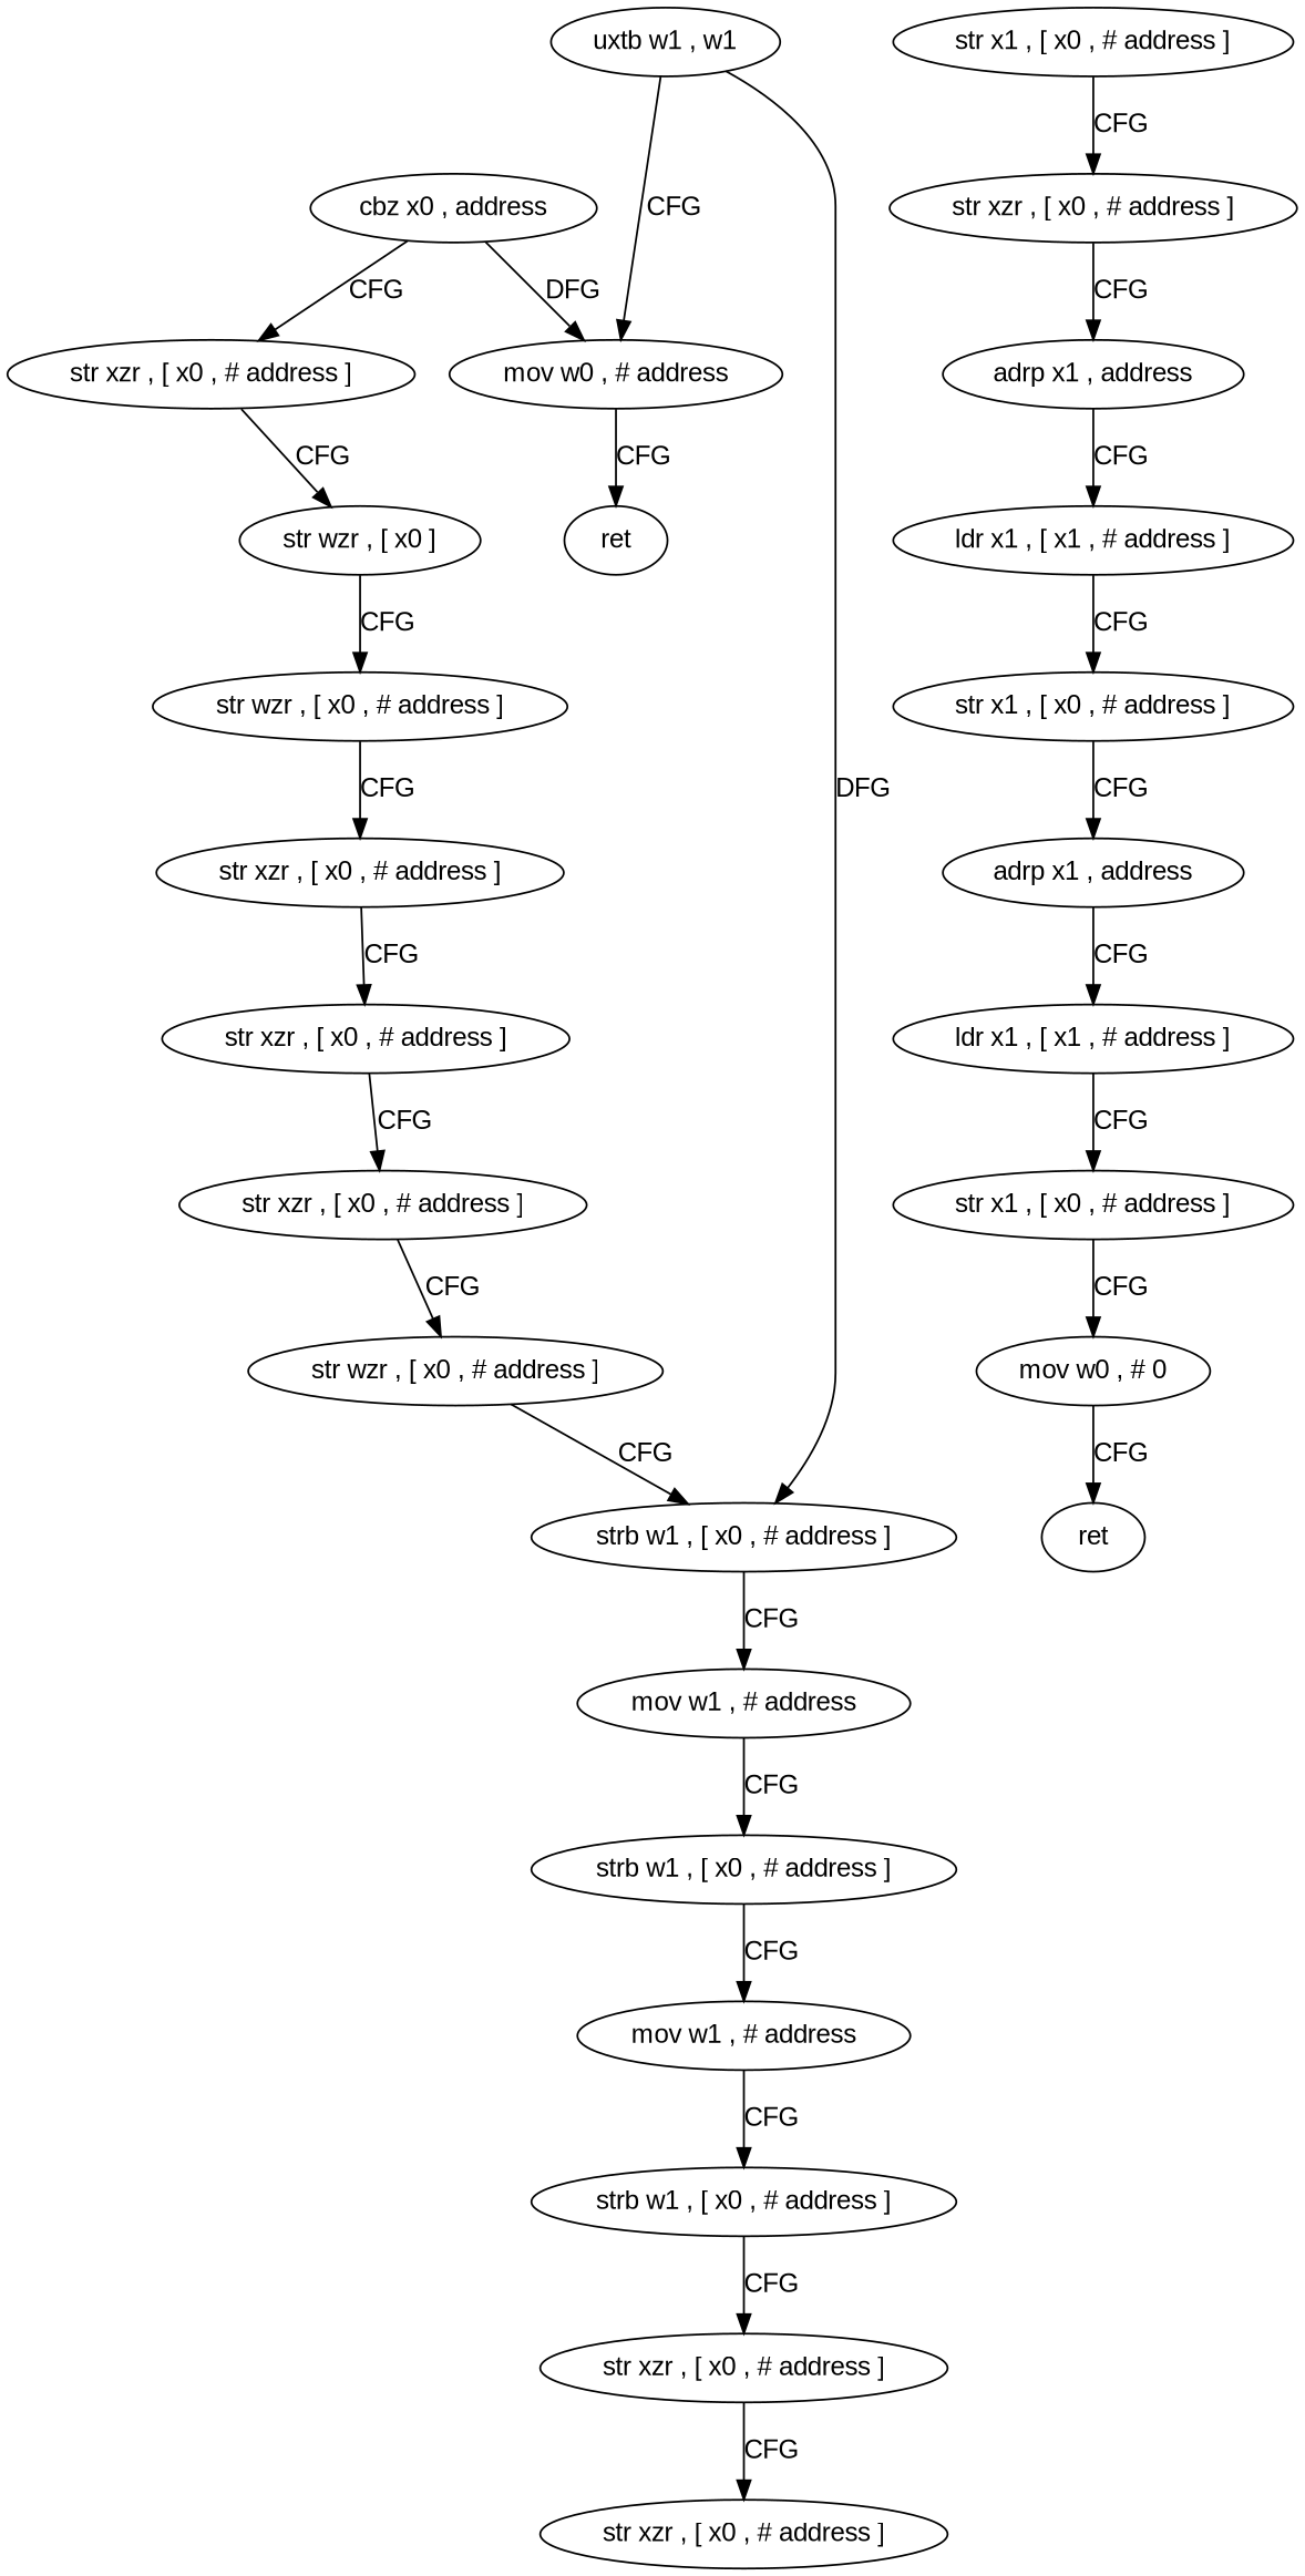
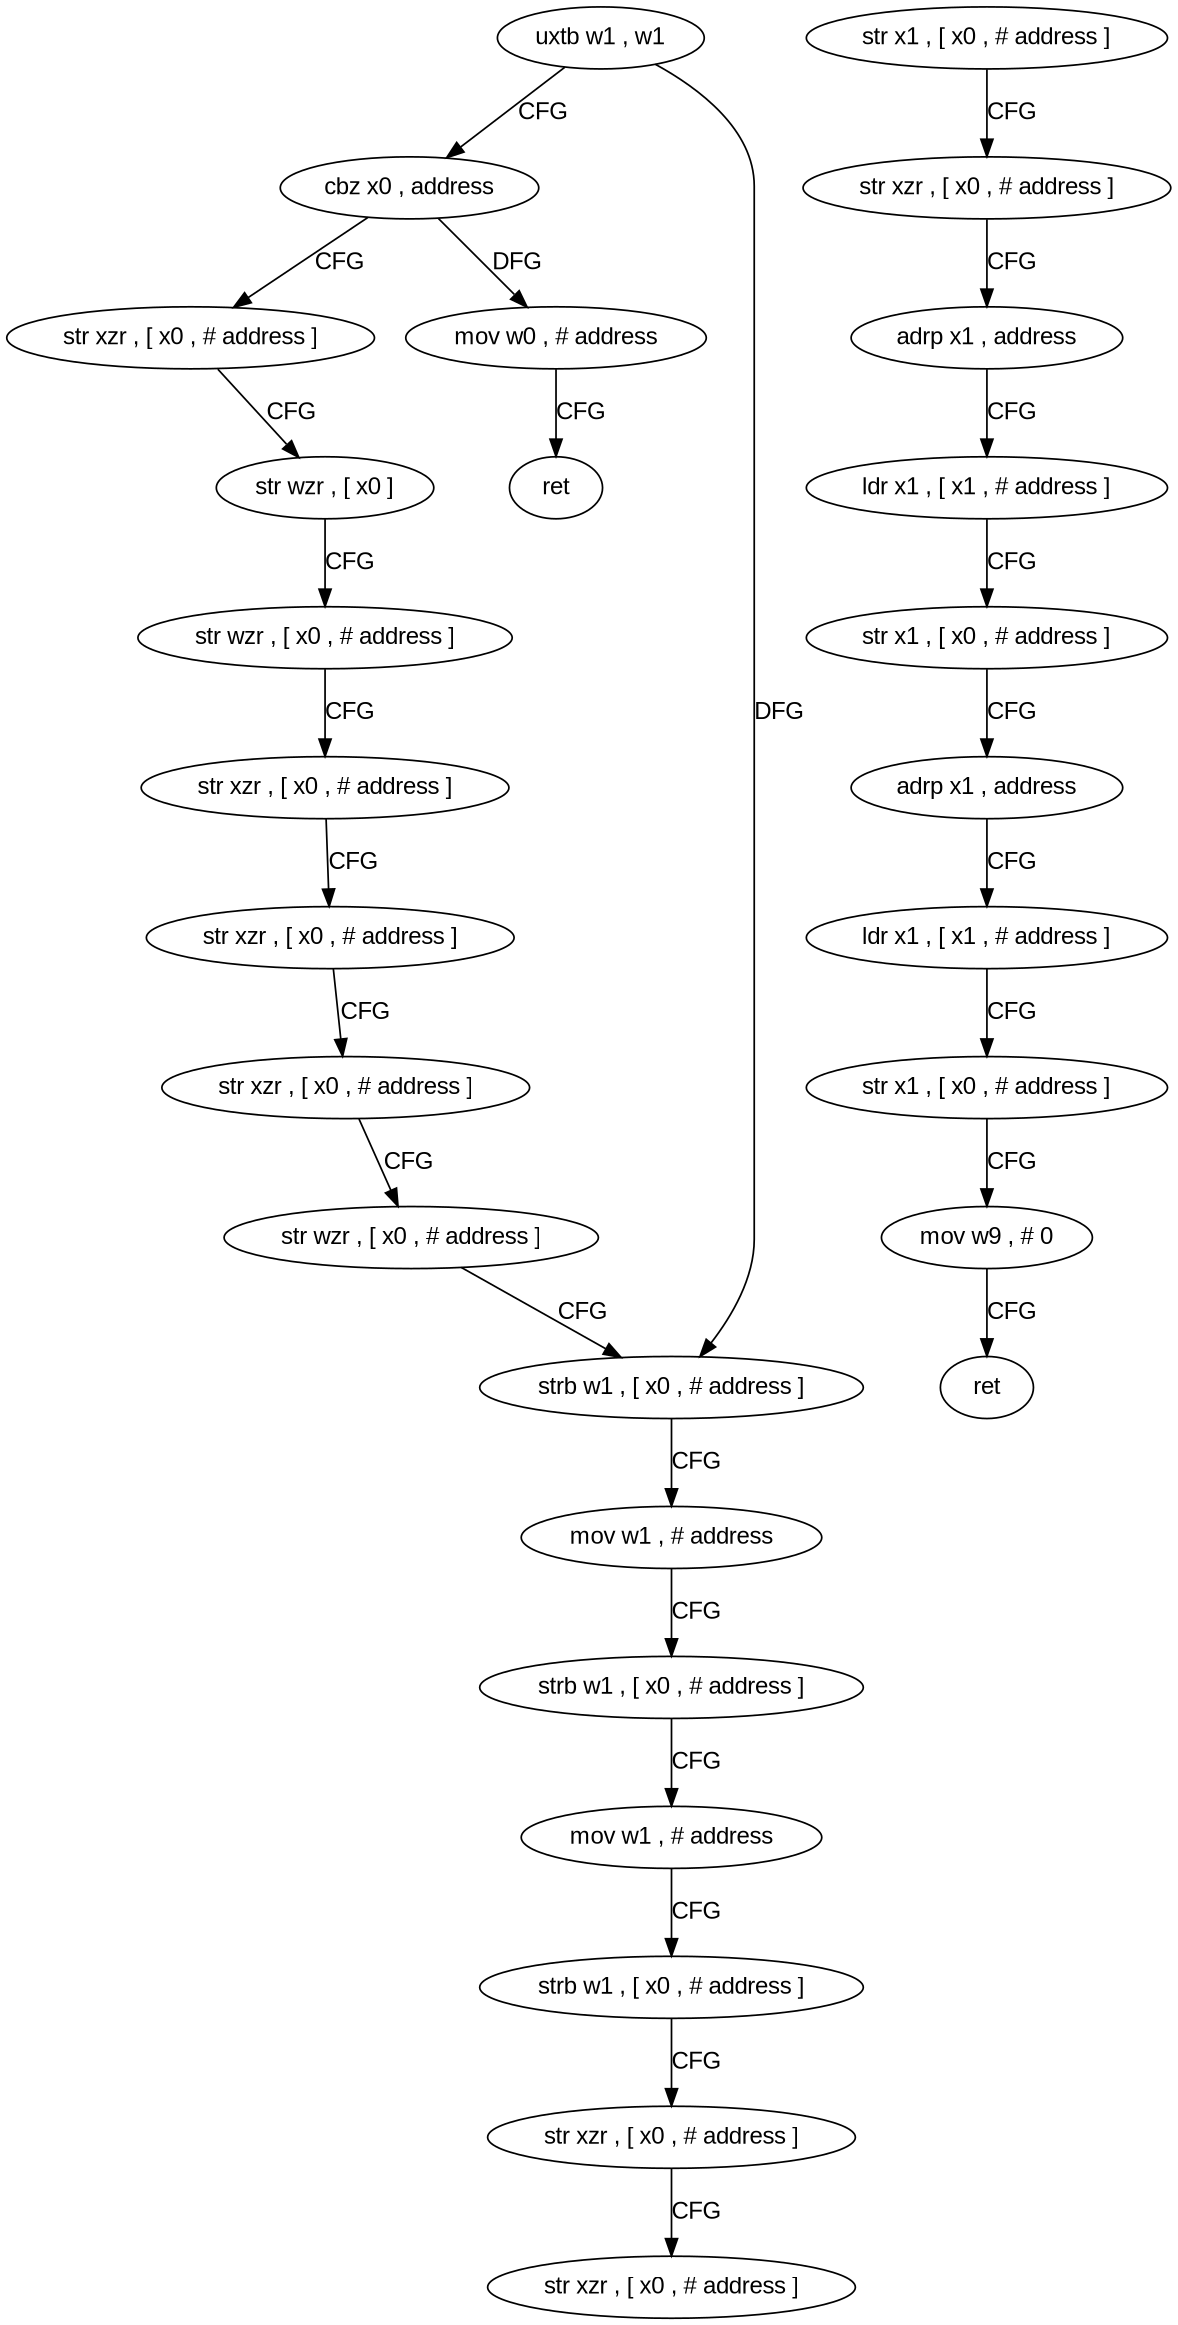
  digraph {
    fontname="Liberation Sans"
    node [fontname="Liberation Sans"]
    edge [fontname="Liberation Sans"]
    n1 [label="uxtb w1 , w1"]
    n2 [label="cbz x0 , address"]
    n3 [label="strb w1 , [ x0 , # address ]"]
    n4 [label="mov w0 , # address"]
    n5 [label="str xzr , [ x0 , # address ]"]
    n6 [label="mov w1 , # address"]
    n7 [label=ret]
    n8 [label="str wzr , [ x0 ]"]
    n9 [label="str wzr , [ x0 , # address ]"]
    n10 [label="str xzr , [ x0 , # address ]"]
    n11 [label="str xzr , [ x0 , # address ]"]
    n12 [label="str xzr , [ x0 , # address ]"]
    n13 [label="str wzr , [ x0 , # address ]"]
    n14 [label="strb w1 , [ x0 , # address ]"]
    n15 [label="mov w1 , # address"]
    n16 [label="strb w1 , [ x0 , # address ]"]
    n17 [label="str xzr , [ x0 , # address ]"]
    n18 [label="str xzr , [ x0 , # address ]"]
    n19 [label="str x1 , [ x0 , # address ]"]
    n20 [label="str xzr , [ x0 , # address ]"]
    n21 [label="adrp x1 , address"]
    n22 [label="ldr x1 , [ x1 , # address ]"]
    n23 [label="str x1 , [ x0 , # address ]"]
    n24 [label="adrp x1 , address"]
    n25 [label="ldr x1 , [ x1 , # address ]"]
    n26 [label="str x1 , [ x0 , # address ]"]
-   n27 [label="mov w0 , # 0"]
+   n27 [label="mov w9 , # 0"]
    n28 [label=ret]
-   n1 -> n4 [label=CFG]
+   n1 -> n2 [label=CFG]
    n1 -> n3 [label=DFG]
    n2 -> n4 [label=DFG]
    n2 -> n5 [label=CFG]
    n3 -> n6 [label=CFG]
    n4 -> n7 [label=CFG]
    n5 -> n8 [label=CFG]
    n6 -> n14 [label=CFG]
    n8 -> n9 [label=CFG]
    n9 -> n10 [label=CFG]
    n10 -> n11 [label=CFG]
    n11 -> n12 [label=CFG]
    n12 -> n13 [label=CFG]
    n13 -> n3 [label=CFG]
    n14 -> n15 [label=CFG]
    n15 -> n16 [label=CFG]
    n16 -> n17 [label=CFG]
    n17 -> n18 [label=CFG]
    n19 -> n20 [label=CFG]
    n20 -> n21 [label=CFG]
    n21 -> n22 [label=CFG]
    n22 -> n23 [label=CFG]
    n23 -> n24 [label=CFG]
    n24 -> n25 [label=CFG]
    n25 -> n26 [label=CFG]
    n26 -> n27 [label=CFG]
    n27 -> n28 [label=CFG]
  }
